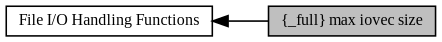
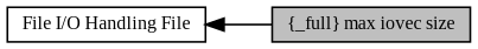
  digraph {
    rankdir=LR
    fontname="Liberation Serif"
    node [color=black fontname="Liberation Serif" fontsize=10 shape=box style=filled]
    n1 [fillcolor=grey75 fontcolor=black height=0.2 label="\{_full\} max iovec size" width=0.4]
-   n2 [fillcolor=white height=0.2 label="File I/O Handling Functions" width=0.4]
+   n2 [fillcolor=white height=0.2 label="File I/O Handling File" width=0.4]
    n2 -> n1 [dir=back fontname="Liberation Serif" fontsize=10 labelfontname=Helvetica labelfontsize=10 shape=plaintext style=solid]
  }
